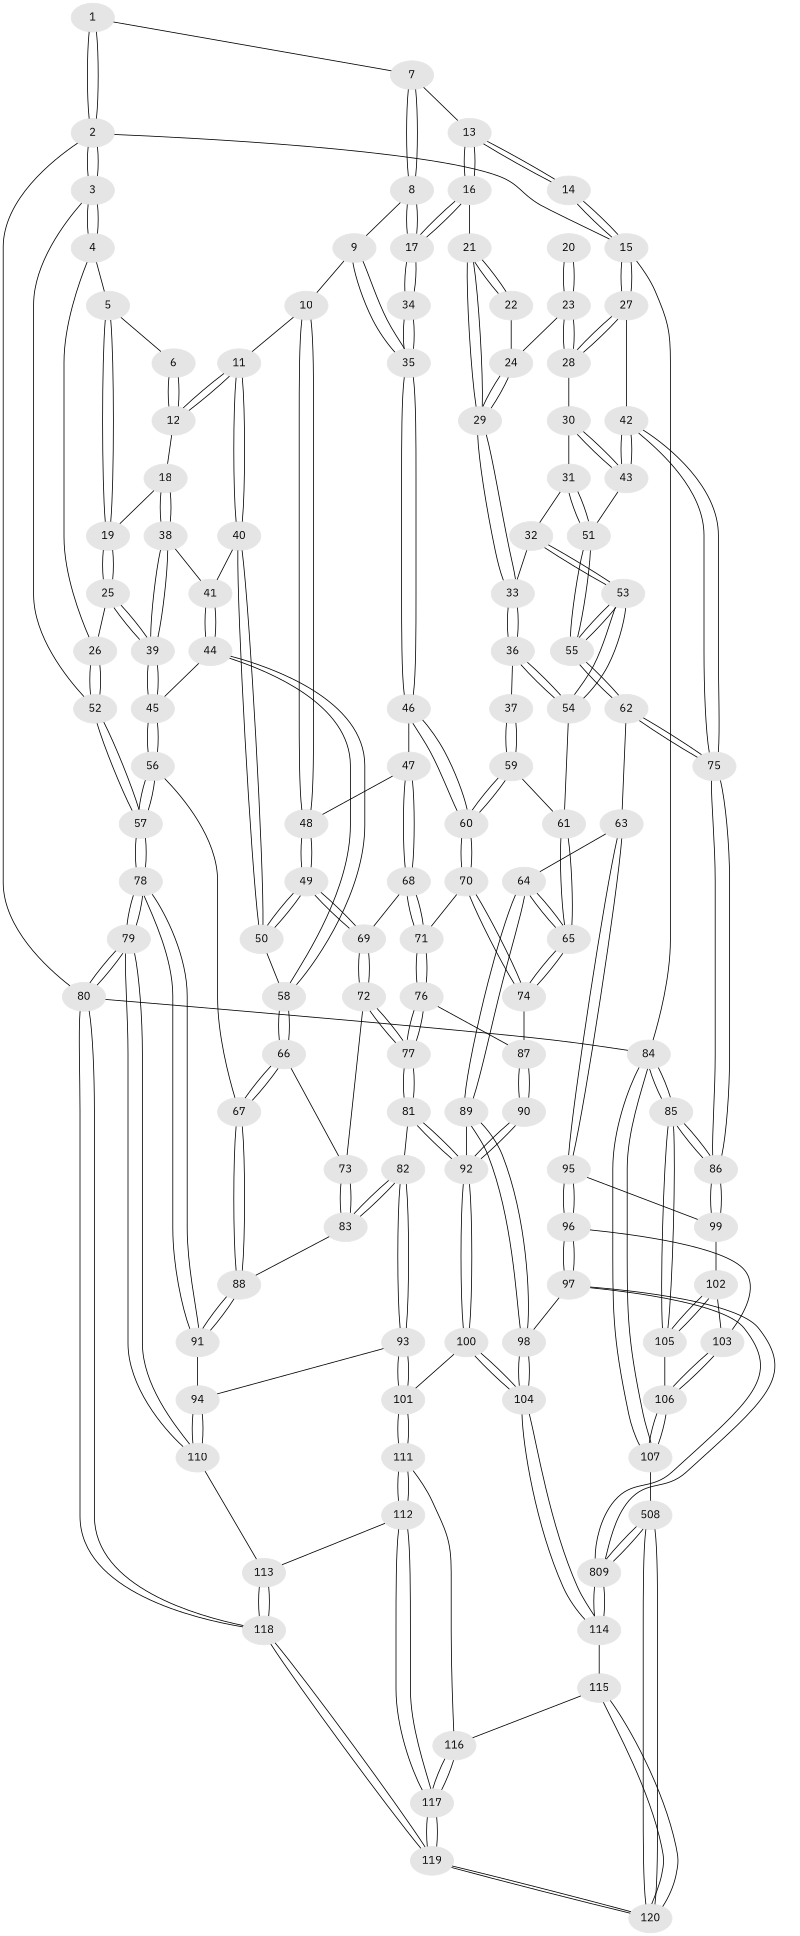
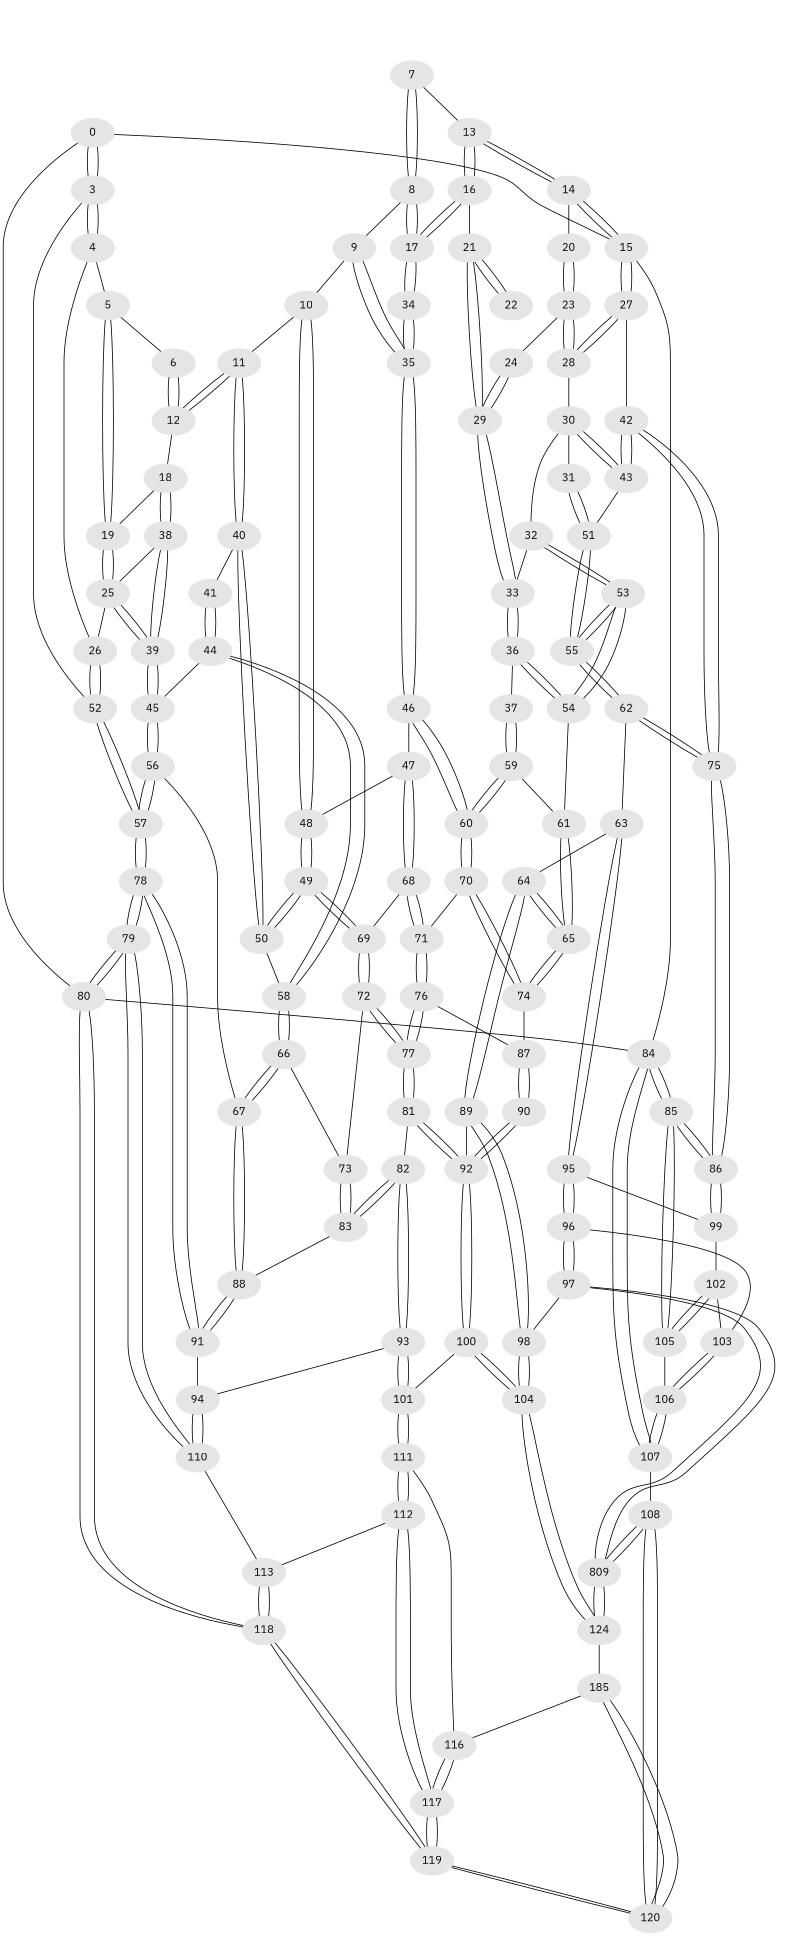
  graph {
    fontname="IBM Plex Sans"
    node [color=gray90 fontname="IBM Plex Sans" style=filled]
    edge [fontname="IBM Plex Sans"]
-   1
-   2
+   2 [label=0]
    7
    3
    15
    80
    8
    13
    4
    52
    27
    84
    118
    5
    26
    57
    6
    19
    12
    25
    18
    9
    17
    14
    16
    10
    35
    34
    11
    48
    46
    40
    49
    41
    50
    38
    20
    21
    23
    28
    42
    85
    107
    22
    29
    39
    24
    33
    30
    45
    43
    75
    31
    36
    32
    51
    53
    55
    54
    37
    59
    47
    60
    61
    44
    56
    58
    86
    66
    67
    68
    70
    69
    71
    72
    62
    78
    65
    63
    88
    79
    91
    73
    74
    64
    95
    89
    99
    96
    92
    98
    87
    83
    76
    77
    81
    90
    82
    110
    94
    113
    119
    93
    100
    101
    105
-   108 [label=508]
+   108
    106
    102
    104
    111
    97
    103
    n114 [label=809]
-   114
+   114 [label=124]
    112
    116
-   115
+   115 [label=185]
    120
    117
-   1 -- 2
-   1 -- 2
-   1 -- 7
    2 -- 3
    2 -- 3
    2 -- 15
    2 -- 80
    7 -- 8
    7 -- 8
    7 -- 13
    3 -- 4
    3 -- 4
    3 -- 52
    15 -- 27
    15 -- 27
    15 -- 84
    80 -- 84
    80 -- 118
    80 -- 118
    8 -- 9
    8 -- 17
    8 -- 17
    13 -- 14
    13 -- 14
    13 -- 16
    13 -- 16
    4 -- 5
    4 -- 26
    52 -- 57
    52 -- 57
    27 -- 28
    27 -- 28
    27 -- 42
    84 -- 85
    84 -- 85
    84 -- 107
    84 -- 107
    118 -- 119
    118 -- 119
    5 -- 6
    5 -- 19
    5 -- 19
    26 -- 52
    26 -- 52
    57 -- 78
    57 -- 78
    6 -- 12
    6 -- 12
    19 -- 25
    19 -- 25
    12 -- 18
    25 -- 26
    25 -- 39
    25 -- 39
    18 -- 19
    18 -- 38
    18 -- 38
    9 -- 10
    9 -- 35
    9 -- 35
    17 -- 34
    17 -- 34
    14 -- 15
    14 -- 15
+   14 -- 20
    16 -- 17
    16 -- 17
    16 -- 21
    10 -- 11
    10 -- 48
    10 -- 48
    35 -- 46
    35 -- 46
    34 -- 35
    34 -- 35
    11 -- 12
    11 -- 12
    11 -- 40
    11 -- 40
    48 -- 49
    48 -- 49
    46 -- 47
    46 -- 60
    46 -- 60
    40 -- 41
    40 -- 50
    40 -- 50
    49 -- 50
    49 -- 50
    49 -- 69
    49 -- 69
    41 -- 44
    41 -- 44
    50 -- 58
-   38 -- 41
+   38 -- 25
    38 -- 39
    38 -- 39
    20 -- 23
    20 -- 23
    21 -- 22
    21 -- 22
    21 -- 29
    21 -- 29
    23 -- 28
    23 -- 28
    23 -- 24
    28 -- 30
    42 -- 43
    42 -- 43
    42 -- 75
    42 -- 75
    85 -- 86
    85 -- 86
    85 -- 105
    85 -- 105
    107 -- 108
-   22 -- 24
    29 -- 33
    29 -- 33
    39 -- 45
    39 -- 45
    24 -- 29
    24 -- 29
    33 -- 36
    33 -- 36
    30 -- 43
    30 -- 43
    30 -- 31
    45 -- 56
    45 -- 56
    43 -- 51
    75 -- 86
    75 -- 86
-   31 -- 32
+   30 -- 32
    31 -- 51
    31 -- 51
    36 -- 54
    36 -- 54
    36 -- 37
    32 -- 33
    32 -- 53
    32 -- 53
    51 -- 55
    51 -- 55
    53 -- 55
    53 -- 55
    53 -- 54
    53 -- 54
    55 -- 62
    55 -- 62
    54 -- 61
    37 -- 59
    37 -- 59
    59 -- 60
    59 -- 60
    59 -- 61
    47 -- 48
    47 -- 68
    47 -- 68
    60 -- 70
    60 -- 70
    61 -- 65
    61 -- 65
    44 -- 45
    44 -- 58
    44 -- 58
    56 -- 57
    56 -- 57
    56 -- 67
    58 -- 66
    58 -- 66
    86 -- 99
    86 -- 99
    66 -- 67
    66 -- 67
    66 -- 73
    67 -- 88
    67 -- 88
    68 -- 69
    68 -- 71
    68 -- 71
    70 -- 71
    70 -- 74
    70 -- 74
    69 -- 72
    69 -- 72
    71 -- 76
    71 -- 76
    72 -- 73
    72 -- 77
    72 -- 77
    62 -- 75
    62 -- 75
    62 -- 63
    78 -- 79
    78 -- 79
    78 -- 91
    78 -- 91
    65 -- 74
    65 -- 74
    63 -- 64
    63 -- 95
    63 -- 95
    88 -- 91
    88 -- 91
    79 -- 80
    79 -- 80
    79 -- 110
    79 -- 110
    91 -- 94
    73 -- 83
    73 -- 83
    74 -- 87
    64 -- 65
    64 -- 65
    64 -- 89
    64 -- 89
    95 -- 99
    95 -- 96
    95 -- 96
    89 -- 92
    89 -- 98
    89 -- 98
    99 -- 102
    96 -- 97
    96 -- 97
    96 -- 103
    92 -- 100
    92 -- 100
    98 -- 104
    98 -- 104
    87 -- 90
    87 -- 90
    83 -- 88
    76 -- 87
    76 -- 77
    76 -- 77
    77 -- 81
    77 -- 81
    81 -- 92
    81 -- 92
    81 -- 82
    90 -- 92
    90 -- 92
    82 -- 83
    82 -- 83
    82 -- 93
    82 -- 93
    110 -- 113
    94 -- 110
    94 -- 110
    113 -- 118
    113 -- 118
    119 -- 120
    119 -- 120
    93 -- 94
    93 -- 101
    93 -- 101
    100 -- 101
    100 -- 104
    100 -- 104
    101 -- 111
    101 -- 111
    105 -- 106
    108 -- n114
    108 -- n114
    108 -- 120
    108 -- 120
    106 -- 107
    106 -- 107
    102 -- 105
    102 -- 105
    102 -- 103
    104 -- 114
    104 -- 114
    111 -- 112
    111 -- 112
    111 -- 116
    97 -- 98
    97 -- n114
    97 -- n114
    103 -- 106
    103 -- 106
    n114 -- 114
    n114 -- 114
    114 -- 115
    112 -- 113
    112 -- 117
    112 -- 117
    116 -- 117
    116 -- 117
    115 -- 116
    115 -- 120
    115 -- 120
    117 -- 119
    117 -- 119
  }
